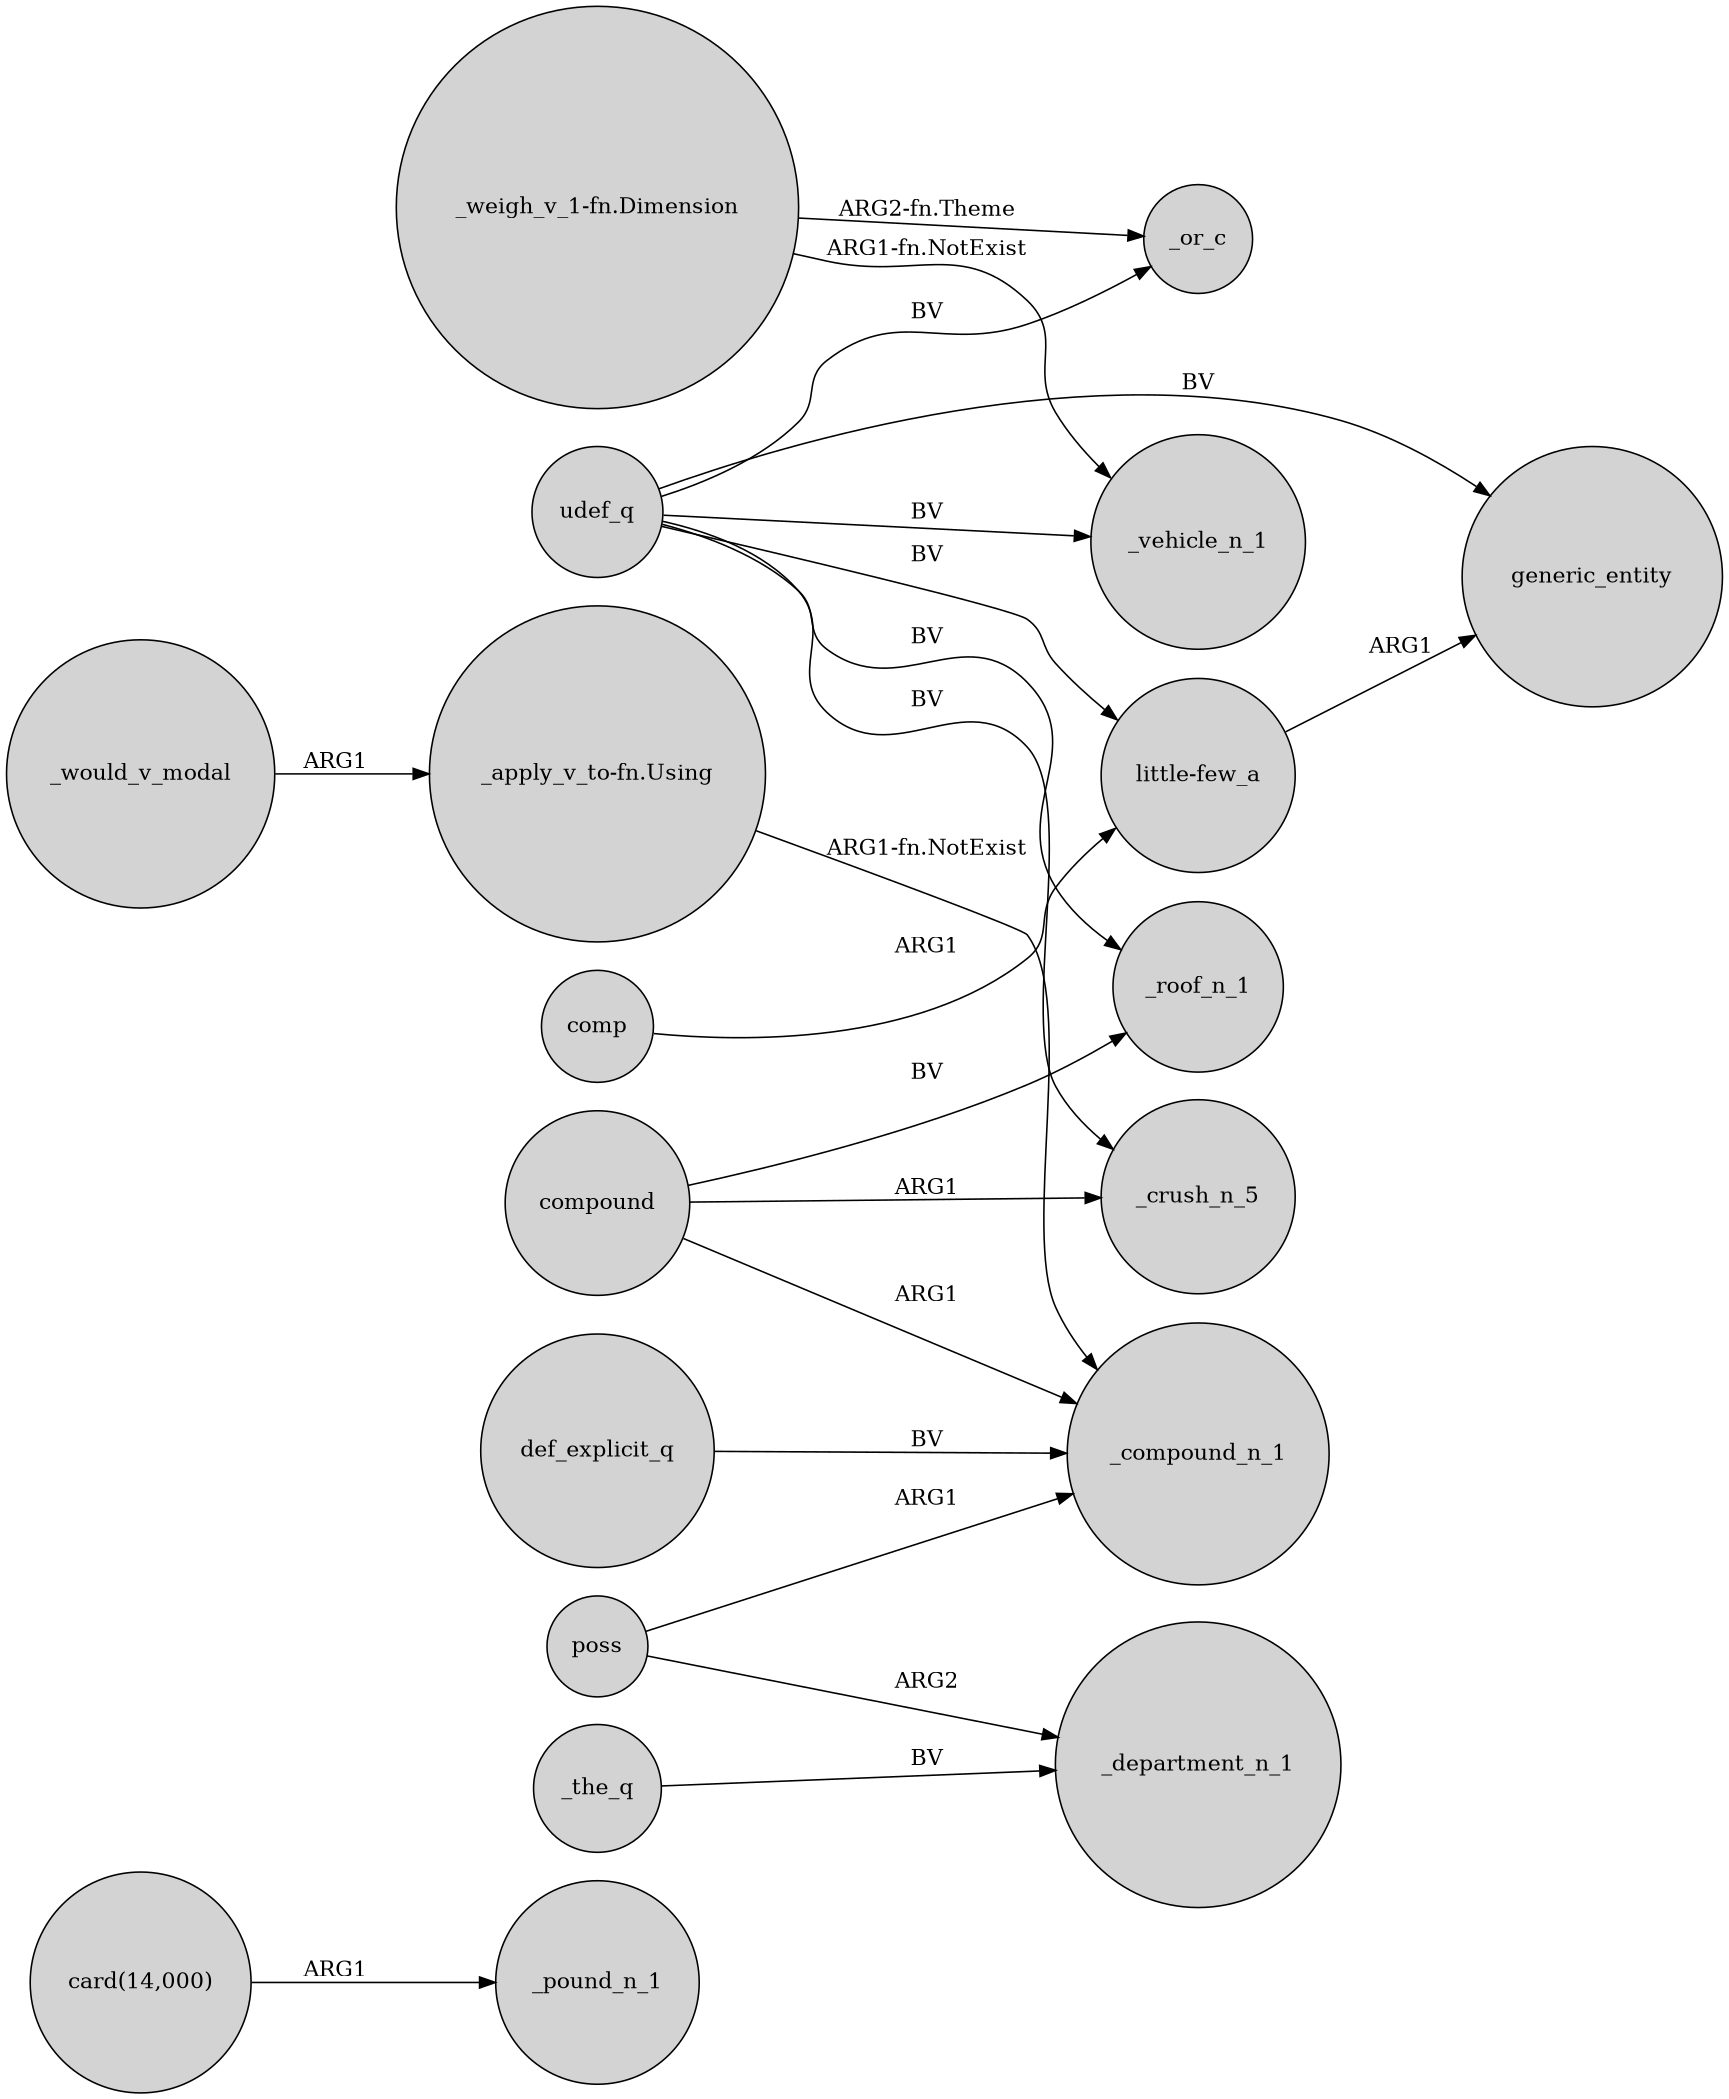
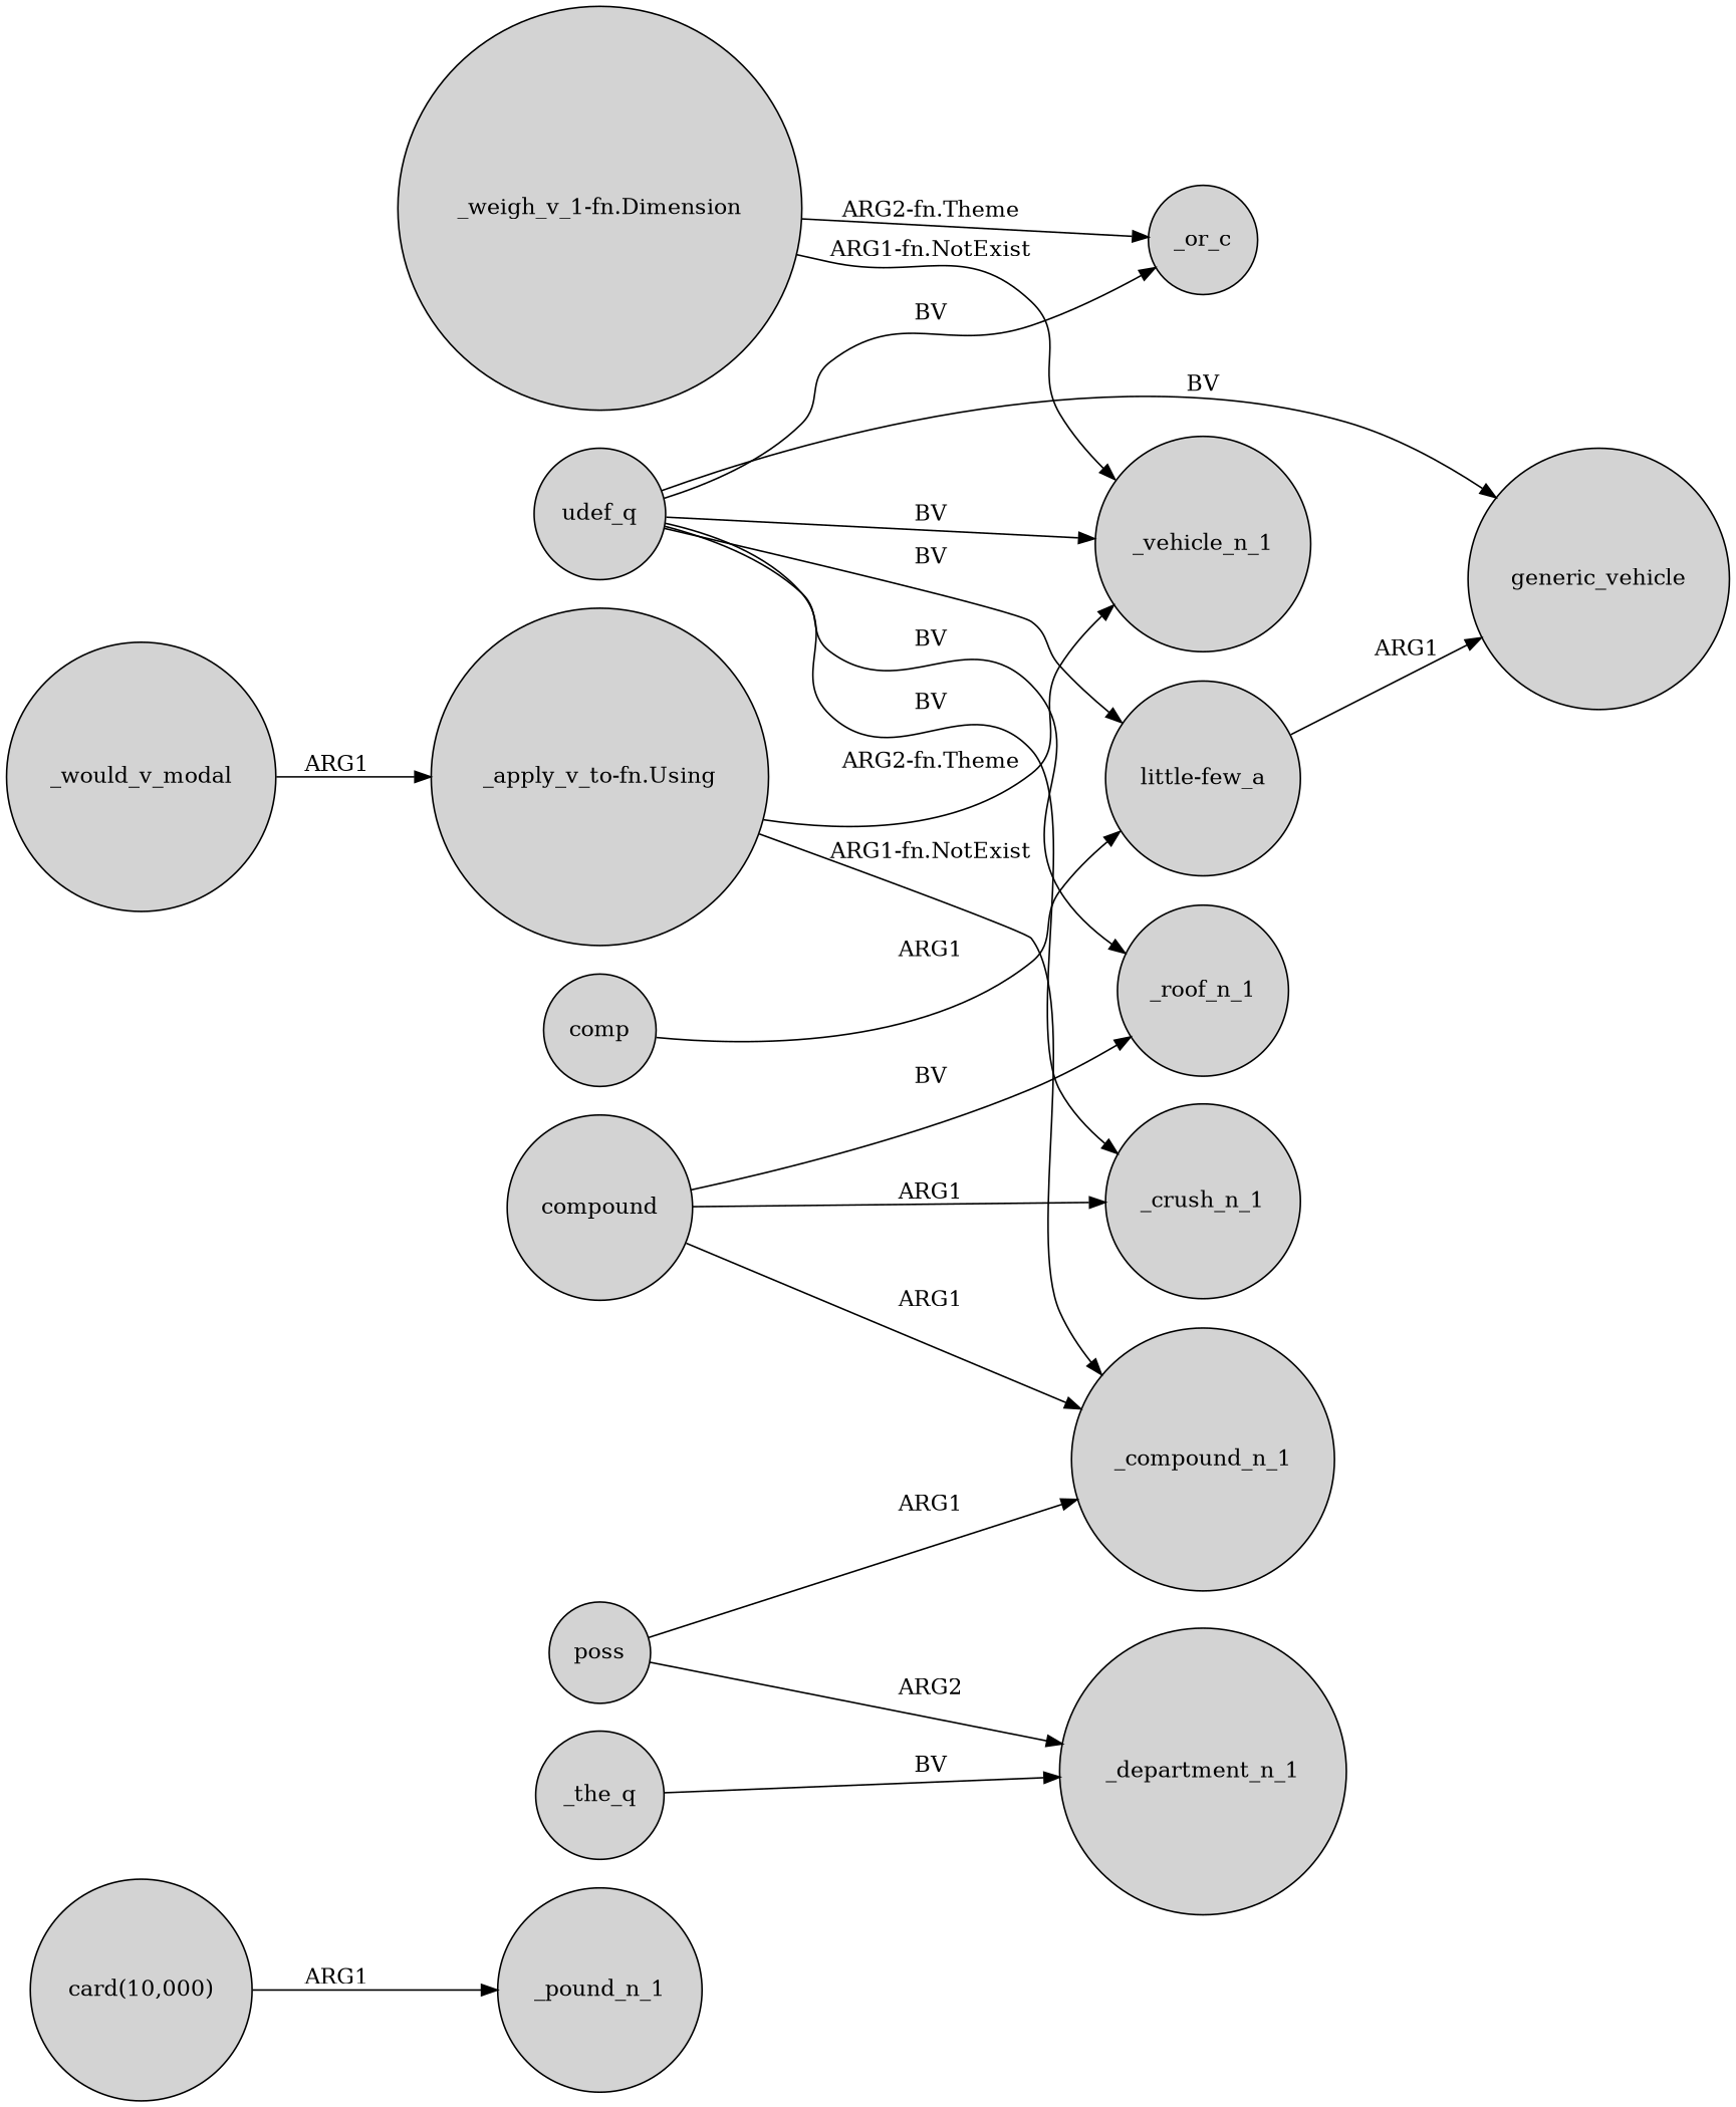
  digraph {
    rankdir=LR
    node [shape=circle style=filled]
-   "card(10,000)" [label="card(14,000)"]
+   "card(10,000)"
    _pound_n_1
    "_weigh_v_1-fn.Dimension"
    _vehicle_n_1
    _or_c
    udef_q
-   generic_entity
-   _crush_n_1 [label=_crush_n_5]
+   generic_entity [label=generic_vehicle]
+   _crush_n_1
    _roof_n_1
    "little-few_a"
    compound
    n12 [label=_compound_n_1]
    _the_q
    _department_n_1
    _would_v_modal
    "_apply_v_to-fn.Using"
    poss
    comp
-   def_explicit_q
    "card(10,000)" -> _pound_n_1 [label=ARG1]
    "_weigh_v_1-fn.Dimension" -> _vehicle_n_1 [label="ARG1-fn.NotExist"]
    "_weigh_v_1-fn.Dimension" -> _or_c [label="ARG2-fn.Theme"]
    udef_q -> _vehicle_n_1 [label=BV]
    udef_q -> _or_c [label=BV]
    udef_q -> generic_entity [label=BV]
    udef_q -> _crush_n_1 [label=BV]
    udef_q -> _roof_n_1 [label=BV]
    udef_q -> "little-few_a" [label=BV]
    "little-few_a" -> generic_entity [label=ARG1]
    compound -> _crush_n_1 [label=ARG1]
    compound -> _roof_n_1 [label=BV]
    compound -> n12 [label=ARG1]
    _the_q -> _department_n_1 [label=BV]
    _would_v_modal -> "_apply_v_to-fn.Using" [label=ARG1]
+   "_apply_v_to-fn.Using" -> _vehicle_n_1 [label="ARG2-fn.Theme"]
    "_apply_v_to-fn.Using" -> n12 [label="ARG1-fn.NotExist"]
    poss -> n12 [label=ARG1]
    poss -> _department_n_1 [label=ARG2]
    comp -> "little-few_a" [label=ARG1]
-   def_explicit_q -> n12 [label=BV]
  }
